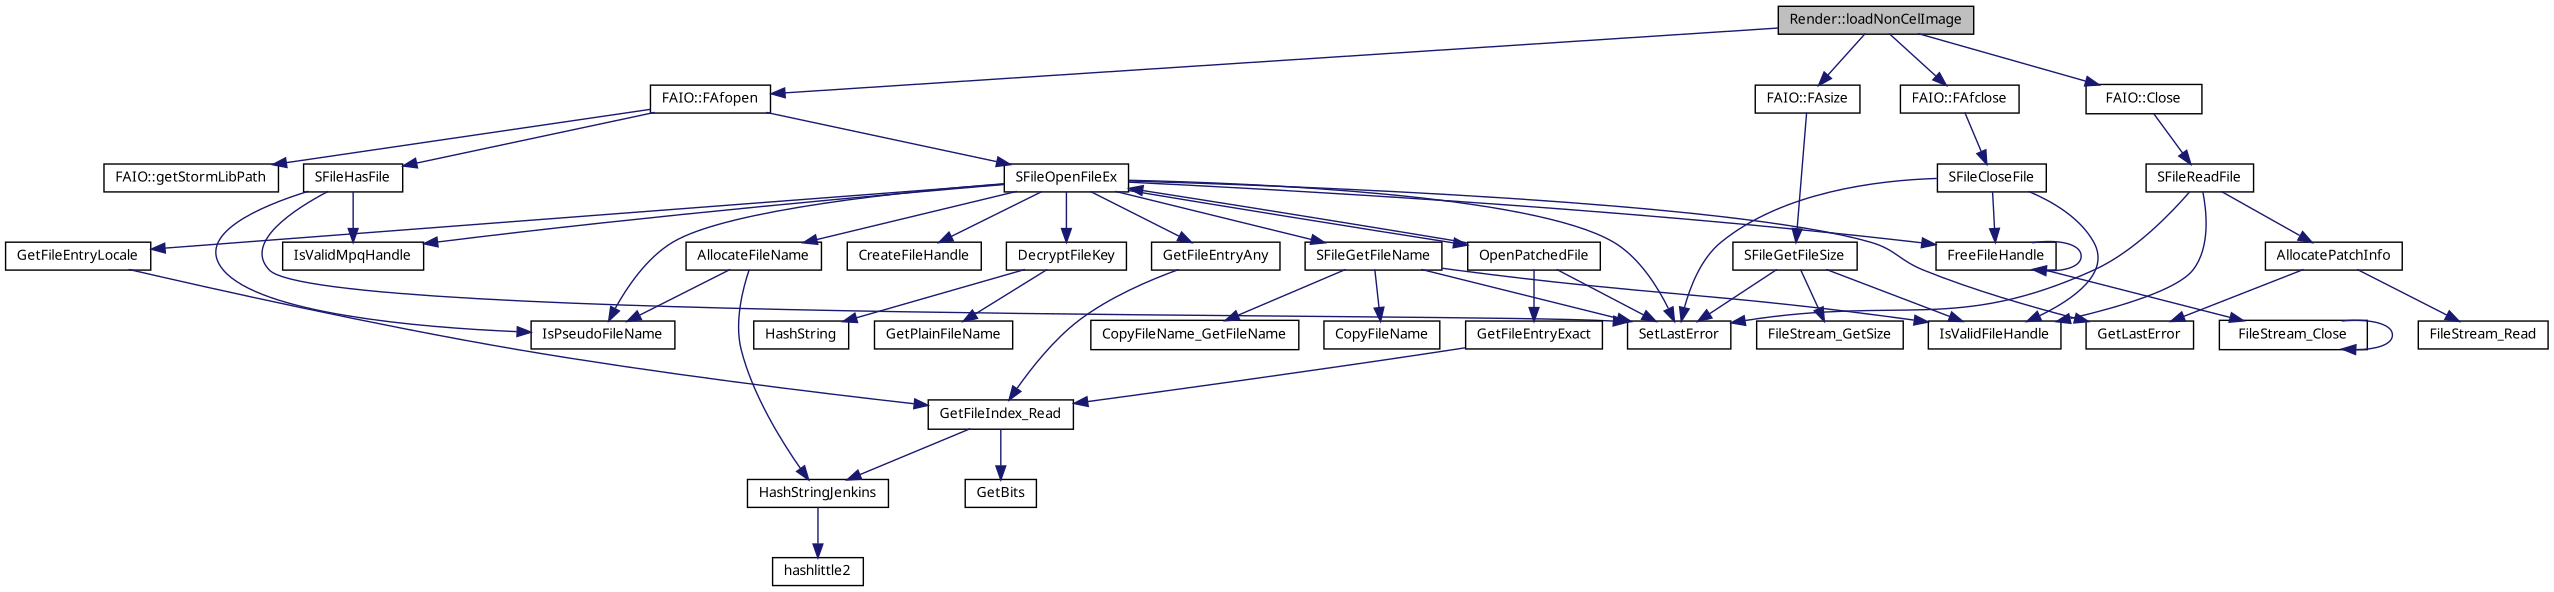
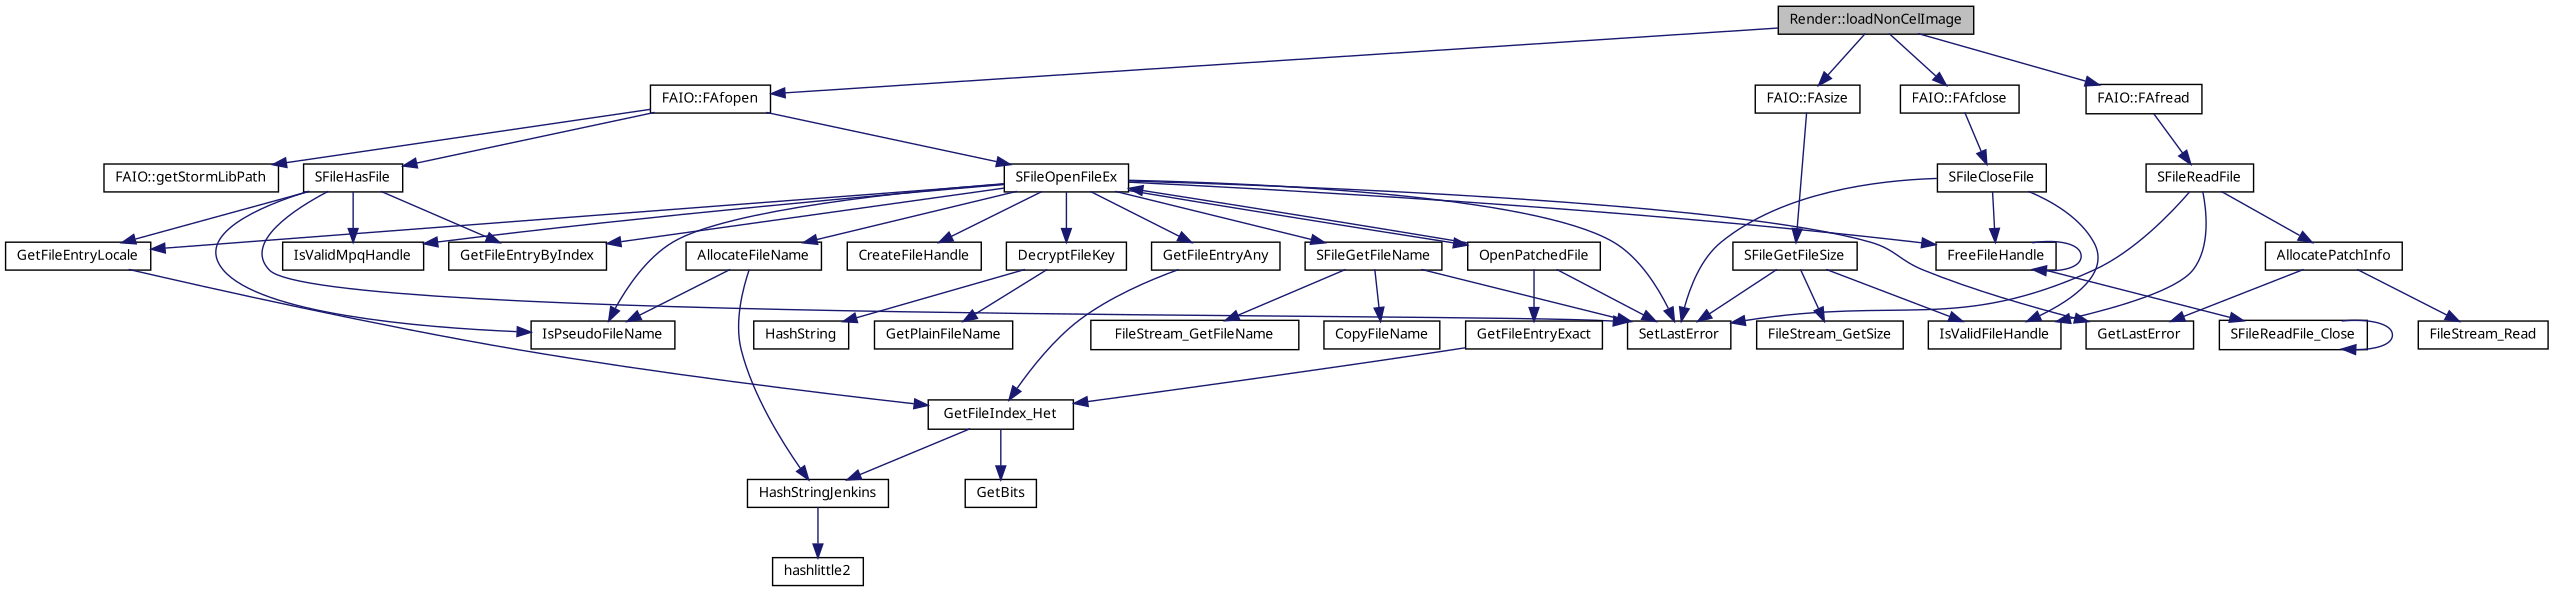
  digraph {
    fontname="Noto Sans"
    rankdir=TB
    node [color=black fillcolor=white fontname="Noto Sans" fontsize=10 shape=record style=filled]
    edge [color=midnightblue fontname="Noto Sans" fontsize=10 labelfontname=Helvetica labelfontsize=10 style=solid]
    n1 [fillcolor=grey75 fontcolor=black height=0.2 label="Render::loadNonCelImage" width=0.4]
    n2 [height=0.2 label="FAIO::FAfopen" width=0.4]
    n3 [height=0.2 label="FAIO::FAsize" width=0.4]
-   n4 [height=0.2 label="FAIO::Close" width=0.4]
+   n4 [height=0.2 label="FAIO::FAfread" width=0.4]
    n5 [height=0.2 label="FAIO::FAfclose" width=0.4]
    n6 [height=0.2 label="FAIO::getStormLibPath" width=0.4]
    n7 [height=0.2 label=SFileHasFile width=0.4]
    n8 [height=0.2 label=SFileOpenFileEx width=0.4]
    n9 [height=0.2 label=SFileGetFileSize width=0.4]
    n10 [height=0.2 label=SFileReadFile width=0.4]
    n11 [height=0.2 label=SFileCloseFile width=0.4]
    n12 [height=0.2 label=IsValidMpqHandle width=0.4]
    n13 [height=0.2 label=IsPseudoFileName width=0.4]
    n14 [height=0.2 label=GetFileEntryLocale width=0.4]
+   n15 [height=0.2 label=GetFileEntryByIndex width=0.4]
    n16 [height=0.2 label=SetLastError width=0.4]
    n17 [height=0.2 label=OpenPatchedFile width=0.4]
    n18 [height=0.2 label=GetFileEntryAny width=0.4]
    n19 [height=0.2 label=CreateFileHandle width=0.4]
    n20 [height=0.2 label=AllocateFileName width=0.4]
    n21 [height=0.2 label=DecryptFileKey width=0.4]
    n22 [height=0.2 label=SFileGetFileName width=0.4]
    n23 [height=0.2 label=GetLastError width=0.4]
    n24 [height=0.2 label=FreeFileHandle width=0.4]
-   n25 [height=0.2 label=GetFileIndex_Read width=0.4]
+   n25 [height=0.2 label=GetFileIndex_Het width=0.4]
    n26 [height=0.2 label=HashStringJenkins width=0.4]
    n27 [height=0.2 label=GetBits width=0.4]
    n28 [height=0.2 label=hashlittle2 width=0.4]
    n29 [height=0.2 label=GetFileEntryExact width=0.4]
    n30 [height=0.2 label=GetPlainFileName width=0.4]
    n31 [height=0.2 label=HashString width=0.4]
    n32 [height=0.2 label=IsValidFileHandle width=0.4]
-   n33 [height=0.2 label=CopyFileName_GetFileName width=0.4]
+   n33 [height=0.2 label=FileStream_GetFileName width=0.4]
    n34 [height=0.2 label=CopyFileName width=0.4]
-   n35 [height=0.2 label=FileStream_Close width=0.4]
+   n35 [height=0.2 label=SFileReadFile_Close width=0.4]
    n36 [height=0.2 label=FileStream_GetSize width=0.4]
    n37 [height=0.2 label=AllocatePatchInfo width=0.4]
    n38 [height=0.2 label=FileStream_Read width=0.4]
    n1 -> n2
    n1 -> n3
    n1 -> n4
    n1 -> n5
    n2 -> n6
    n2 -> n7
    n2 -> n8
    n3 -> n9
    n4 -> n10
    n5 -> n11
    n7 -> n12
    n7 -> n13
+   n7 -> n14
+   n7 -> n15
    n7 -> n16
    n8 -> n12
    n8 -> n13
    n8 -> n14
+   n8 -> n15
    n8 -> n16
    n8 -> n17
    n8 -> n18
    n8 -> n19
    n8 -> n20
    n8 -> n21
    n8 -> n22
    n8 -> n23
    n8 -> n24
    n9 -> n16
    n9 -> n32
    n9 -> n36
    n10 -> n16
    n10 -> n32
    n10 -> n37
    n11 -> n16
    n11 -> n24
    n11 -> n32
    n14 -> n25
    n17 -> n8
    n17 -> n16
    n17 -> n29
    n18 -> n25
    n20 -> n13
    n20 -> n26
    n21 -> n30
    n21 -> n31
    n22 -> n16
-   n22 -> n32
    n22 -> n33
    n22 -> n34
    n24 -> n24
    n24 -> n35
    n25 -> n26
    n25 -> n27
    n26 -> n28
    n29 -> n25
    n35 -> n35
    n37 -> n23
    n37 -> n38
  }
